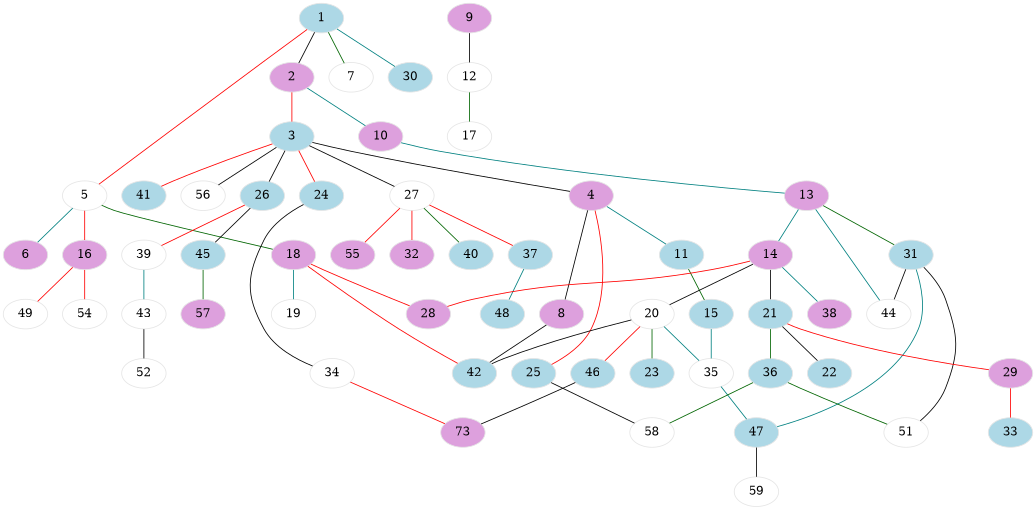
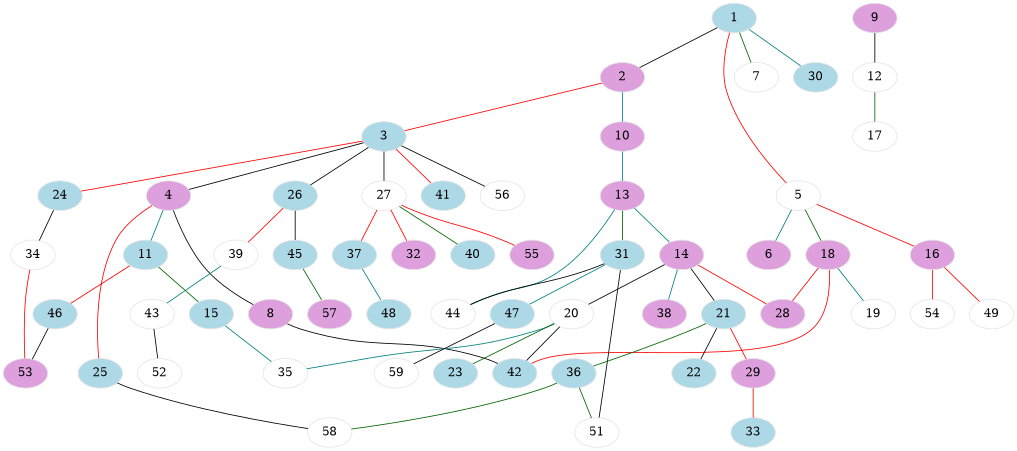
  graph {
    node [color=gray90 fillcolor=lightblue style=filled]
    edge [color=black]
    2 [fillcolor=plum]
    1
    5 [fillcolor=white]
    7 [fillcolor=white]
    30
    3
    10 [fillcolor=plum]
    6 [fillcolor=plum]
    16 [fillcolor=plum]
    18 [fillcolor=plum]
    4 [fillcolor=plum]
    24
    26
    27 [fillcolor=white]
    41
    56 [fillcolor=white]
    13 [fillcolor=plum]
    8 [fillcolor=plum]
    11
    25
    34 [fillcolor=white]
    39 [fillcolor=white]
    45
    32 [fillcolor=plum]
    37
    40
    55 [fillcolor=plum]
    42
    15
    58 [fillcolor=white]
    54 [fillcolor=white]
    49 [fillcolor=white]
    28 [fillcolor=plum]
    19 [fillcolor=white]
    9 [fillcolor=plum]
    12 [fillcolor=white]
    17 [fillcolor=white]
    14 [fillcolor=plum]
    31
    44 [fillcolor=white]
    35 [fillcolor=white]
    20 [fillcolor=white]
    21
    38 [fillcolor=plum]
    47
    51 [fillcolor=white]
    23
    46
    22
    29 [fillcolor=plum]
    36
-   53 [fillcolor=plum label=73]
+   53 [fillcolor=plum]
    33
    43 [fillcolor=white]
    57 [fillcolor=plum]
    48
    n57 [fillcolor=white label=59]
    52 [fillcolor=white]
    2 -- 3 [color=red]
    2 -- 10 [color=teal]
    1 -- 2
    1 -- 5 [color=red]
    1 -- 7 [color=darkgreen]
    1 -- 30 [color=teal]
    5 -- 6 [color=teal]
    5 -- 16 [color=red]
    5 -- 18 [color=darkgreen]
    3 -- 4
    3 -- 24 [color=red]
    3 -- 26
    3 -- 27
    3 -- 41 [color=red]
    3 -- 56
    10 -- 13 [color=teal]
    16 -- 54 [color=red]
    16 -- 49 [color=red]
    18 -- 42 [color=red]
    18 -- 28 [color=red]
    18 -- 19 [color=teal]
    4 -- 8
    4 -- 11 [color=teal]
    4 -- 25 [color=red]
    24 -- 34
    26 -- 39 [color=red]
    26 -- 45
    27 -- 32 [color=red]
    27 -- 37 [color=red]
    27 -- 40 [color=darkgreen]
    27 -- 55 [color=red]
    13 -- 14 [color=teal]
    13 -- 31 [color=darkgreen]
    13 -- 44 [color=teal]
    8 -- 42
    11 -- 15 [color=darkgreen]
    25 -- 58
    34 -- 53 [color=red]
    39 -- 43 [color=teal]
    45 -- 57 [color=darkgreen]
    37 -- 48 [color=teal]
    15 -- 35 [color=teal]
    9 -- 12
    12 -- 17 [color=darkgreen]
    14 -- 28 [color=red]
    14 -- 20
    14 -- 21
    14 -- 38 [color=teal]
    31 -- 44
    31 -- 47 [color=teal]
    31 -- 51
-   35 -- 47 [color=teal]
    20 -- 42
    20 -- 35 [color=teal]
    20 -- 23 [color=darkgreen]
-   20 -- 46 [color=red]
+   11 -- 46 [color=red]
    21 -- 22
    21 -- 29 [color=red]
    21 -- 36 [color=darkgreen]
    47 -- n57
    46 -- 53
    29 -- 33 [color=red]
    36 -- 58 [color=darkgreen]
    36 -- 51 [color=darkgreen]
    43 -- 52
  }
